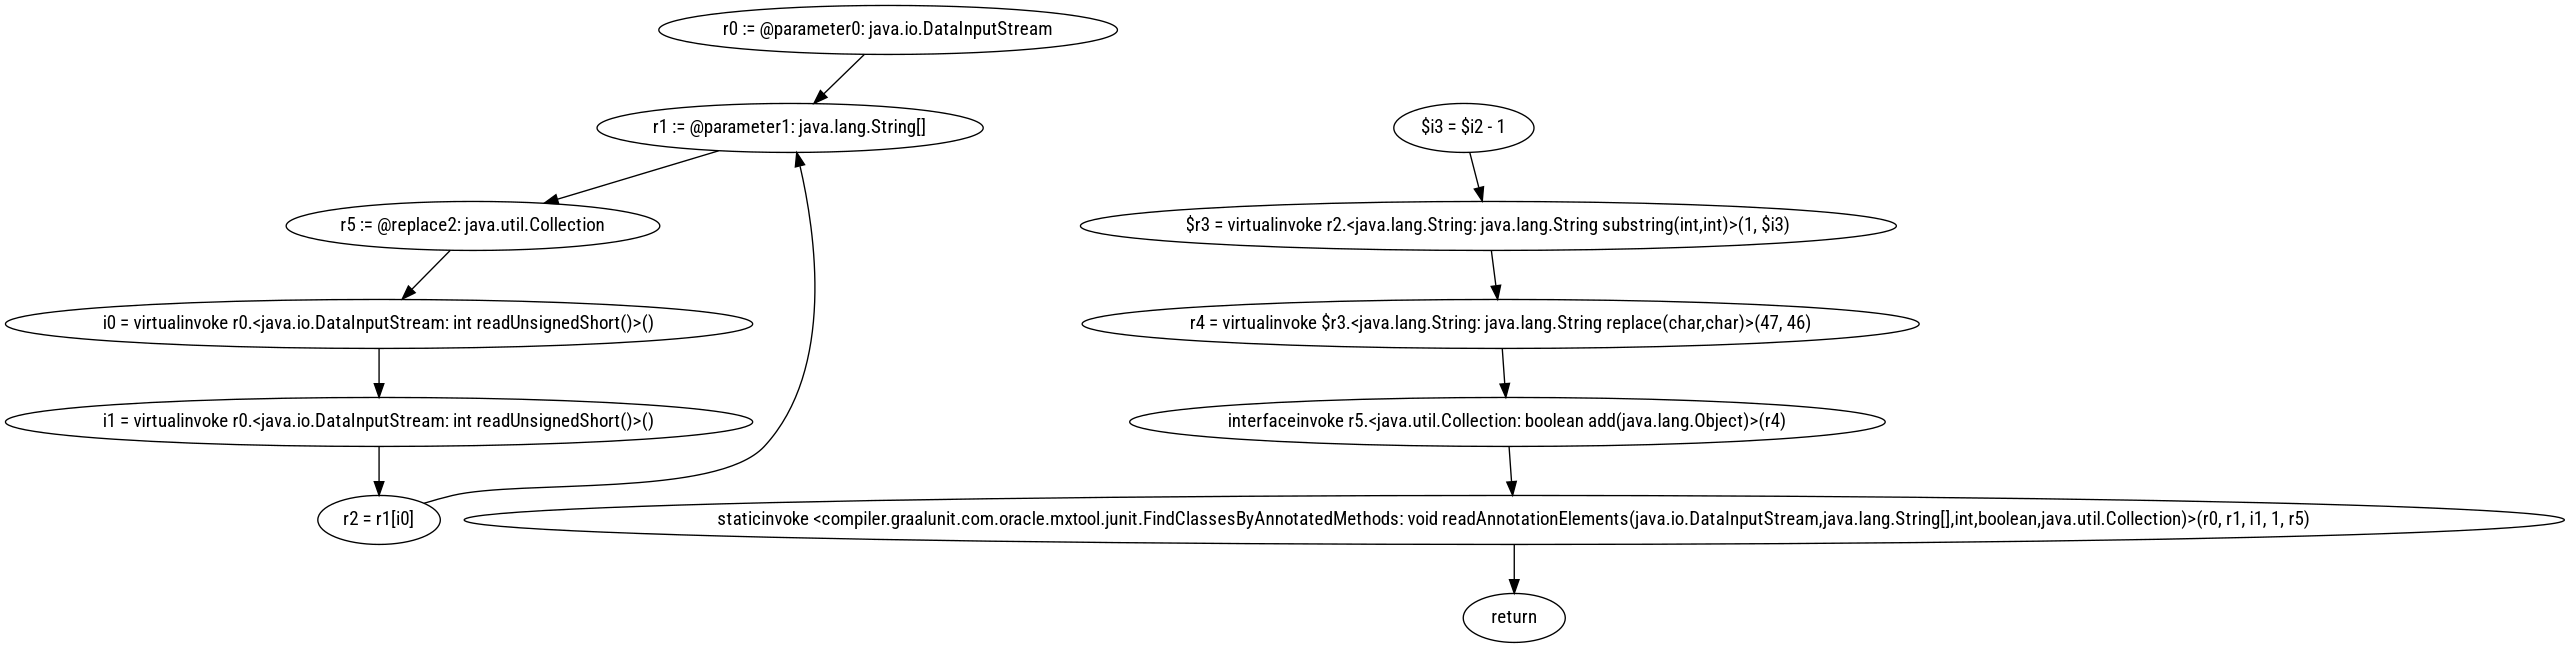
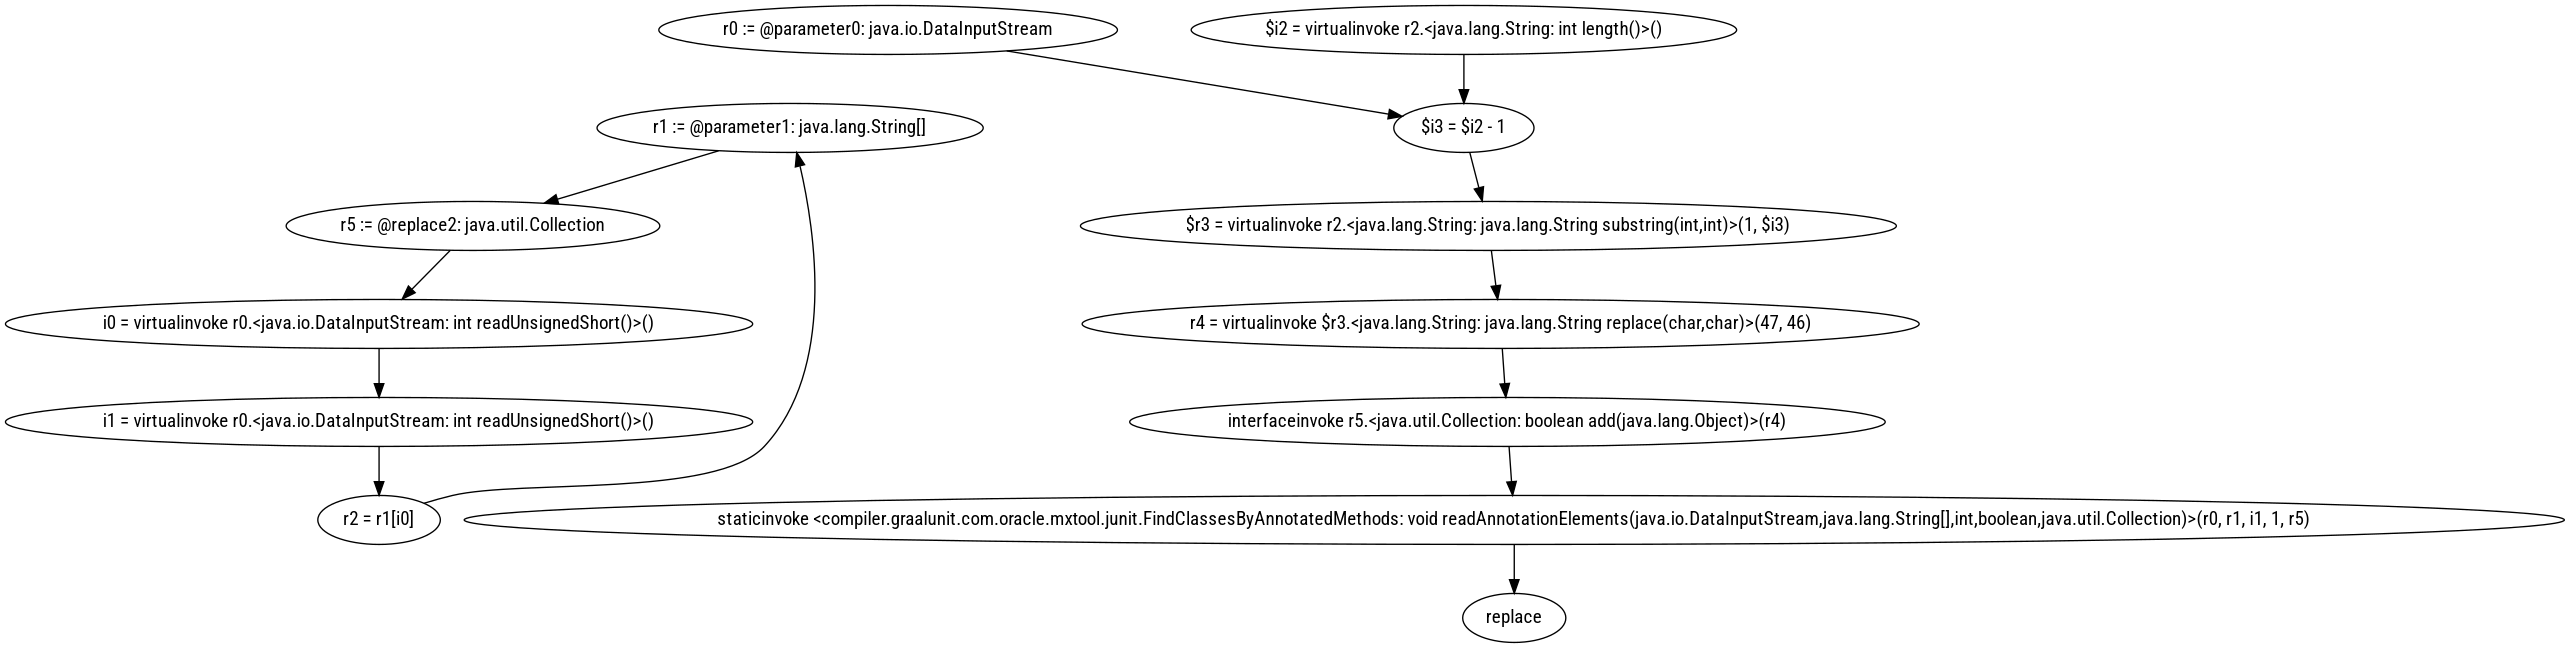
  digraph {
    fontname="Roboto Condensed"
    node [fontname="Roboto Condensed"]
    edge [fontname="Roboto Condensed"]
    "r0 := @parameter0: java.io.DataInputStream"
    "r1 := @parameter1: java.lang.String[]"
    n3 [label="r5 := @replace2: java.util.Collection"]
    "i0 = virtualinvoke r0.<java.io.DataInputStream: int readUnsignedShort()>()"
    "i1 = virtualinvoke r0.<java.io.DataInputStream: int readUnsignedShort()>()"
    "r2 = r1[i0]"
+   "$i2 = virtualinvoke r2.<java.lang.String: int length()>()"
    "$i3 = $i2 - 1"
    "$r3 = virtualinvoke r2.<java.lang.String: java.lang.String substring(int,int)>(1, $i3)"
    "r4 = virtualinvoke $r3.<java.lang.String: java.lang.String replace(char,char)>(47, 46)"
    "interfaceinvoke r5.<java.util.Collection: boolean add(java.lang.Object)>(r4)"
    "staticinvoke <compiler.graalunit.com.oracle.mxtool.junit.FindClassesByAnnotatedMethods: void readAnnotationElements(java.io.DataInputStream,java.lang.String[],int,boolean,java.util.Collection)>(r0, r1, i1, 1, r5)"
-   return
-   "r0 := @parameter0: java.io.DataInputStream" -> "r1 := @parameter1: java.lang.String[]"
+   return [label=replace]
+   "r0 := @parameter0: java.io.DataInputStream" -> "$i3 = $i2 - 1"
    "r1 := @parameter1: java.lang.String[]" -> n3
    n3 -> "i0 = virtualinvoke r0.<java.io.DataInputStream: int readUnsignedShort()>()"
    "i0 = virtualinvoke r0.<java.io.DataInputStream: int readUnsignedShort()>()" -> "i1 = virtualinvoke r0.<java.io.DataInputStream: int readUnsignedShort()>()"
    "i1 = virtualinvoke r0.<java.io.DataInputStream: int readUnsignedShort()>()" -> "r2 = r1[i0]"
    "r2 = r1[i0]" -> "r1 := @parameter1: java.lang.String[]"
+   "$i2 = virtualinvoke r2.<java.lang.String: int length()>()" -> "$i3 = $i2 - 1"
    "$i3 = $i2 - 1" -> "$r3 = virtualinvoke r2.<java.lang.String: java.lang.String substring(int,int)>(1, $i3)"
    "$r3 = virtualinvoke r2.<java.lang.String: java.lang.String substring(int,int)>(1, $i3)" -> "r4 = virtualinvoke $r3.<java.lang.String: java.lang.String replace(char,char)>(47, 46)"
    "r4 = virtualinvoke $r3.<java.lang.String: java.lang.String replace(char,char)>(47, 46)" -> "interfaceinvoke r5.<java.util.Collection: boolean add(java.lang.Object)>(r4)"
    "interfaceinvoke r5.<java.util.Collection: boolean add(java.lang.Object)>(r4)" -> "staticinvoke <compiler.graalunit.com.oracle.mxtool.junit.FindClassesByAnnotatedMethods: void readAnnotationElements(java.io.DataInputStream,java.lang.String[],int,boolean,java.util.Collection)>(r0, r1, i1, 1, r5)"
    "staticinvoke <compiler.graalunit.com.oracle.mxtool.junit.FindClassesByAnnotatedMethods: void readAnnotationElements(java.io.DataInputStream,java.lang.String[],int,boolean,java.util.Collection)>(r0, r1, i1, 1, r5)" -> return
  }
